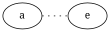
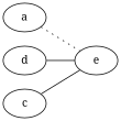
  graph {
    fontname="Noto Serif"
    rankdir=LR
    node [fontname="Noto Serif"]
    edge [fontname="Noto Serif"]
    a
    e
+   d
+   c
    a -- e [style=dotted]
+   d -- e
+   c -- e
  }
